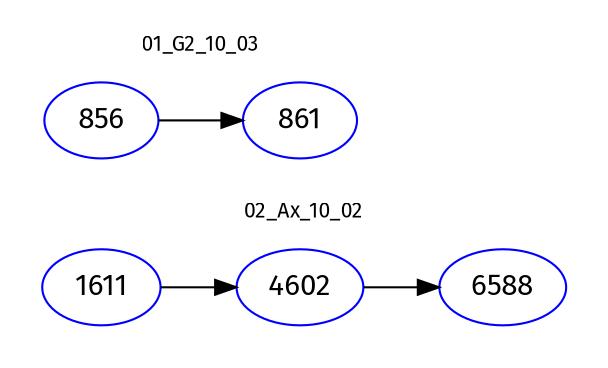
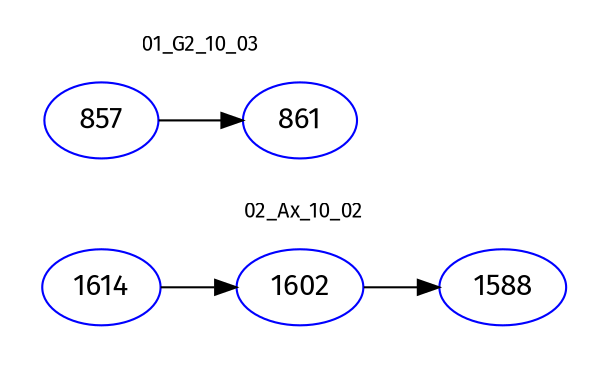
  digraph {
    fontname="Fira Sans"
    rankdir=LR
    node [color=blue fontname="Fira Sans"]
    edge [color=black fontname="Fira Sans"]
-   n1 [label=1611]
-   n2 [label=4602]
-   n3 [label=6588]
-   n4 [label=856]
+   n1 [label=1614]
+   n2 [label=1602]
+   n3 [label=1588]
+   n4 [label=857]
    n5 [label=861]
    subgraph cluster_1 {
      color=white
      fontsize=10
      label="02_Ax_10_02"
      n1
      n2
      n3
    }
    subgraph cluster_2 {
      color=white
      fontsize=10
      label="01_G2_10_03"
      n4
      n5
    }
    n1 -> n2
    n2 -> n3
    n4 -> n5
  }
